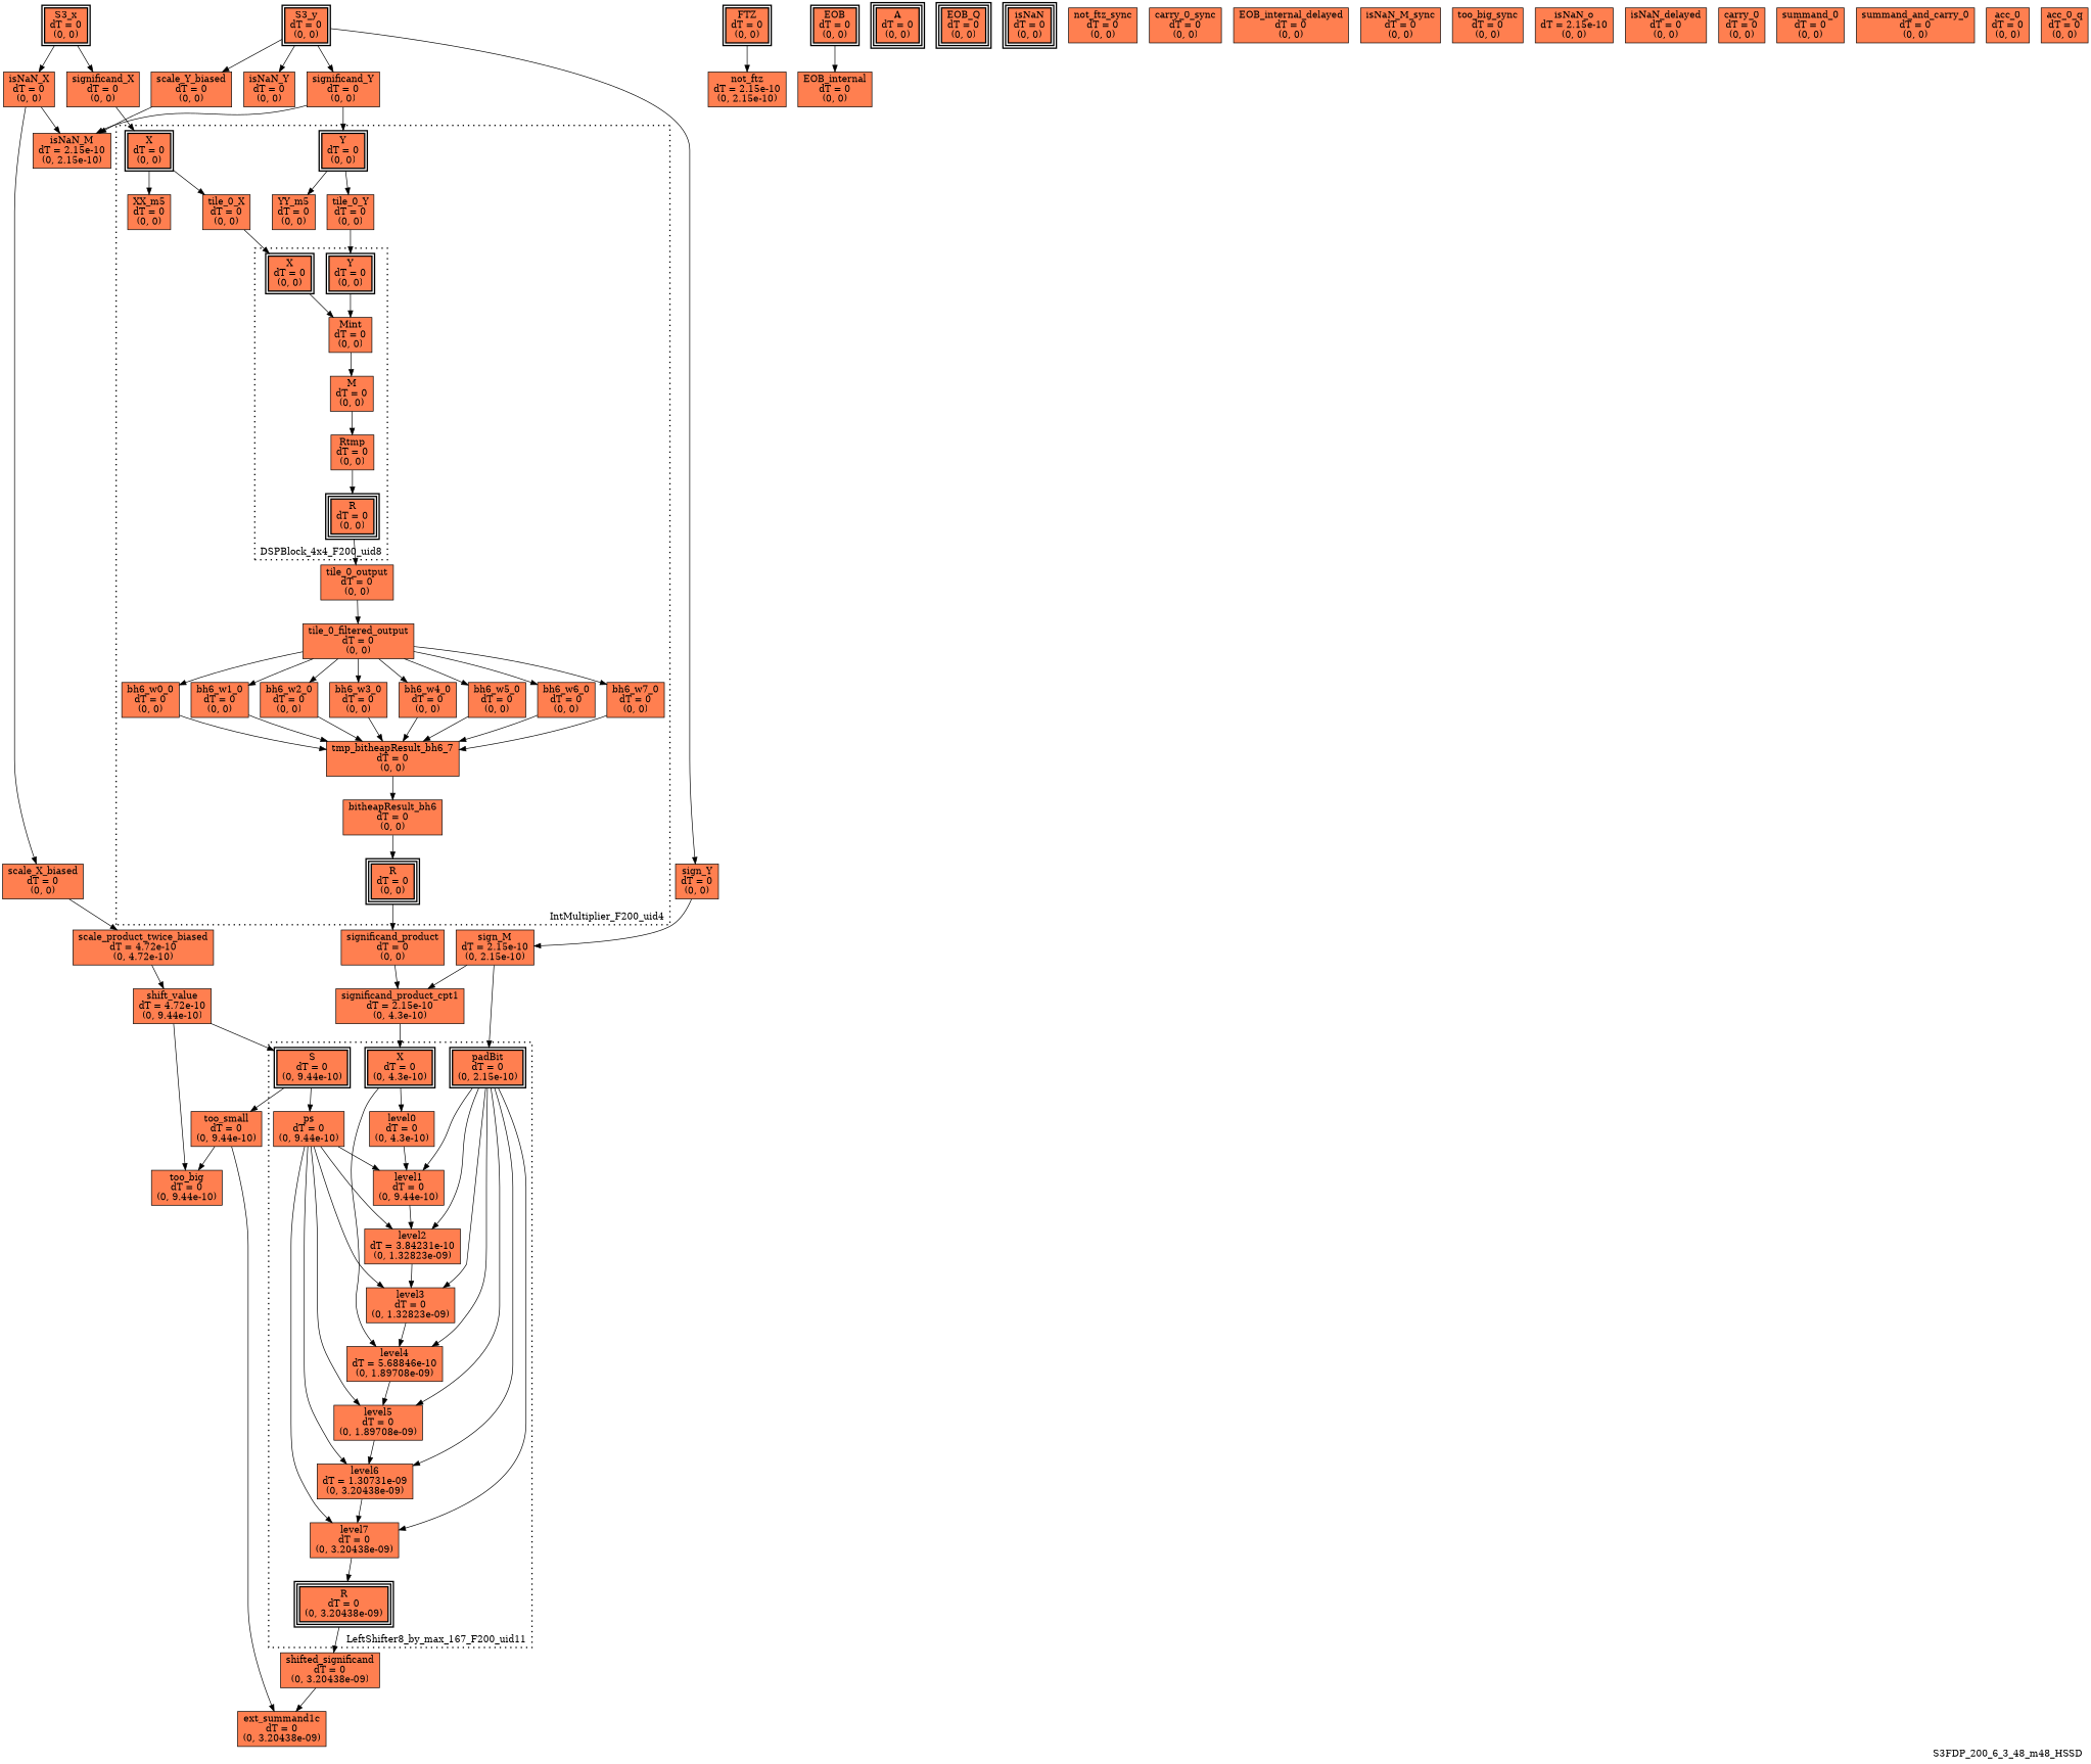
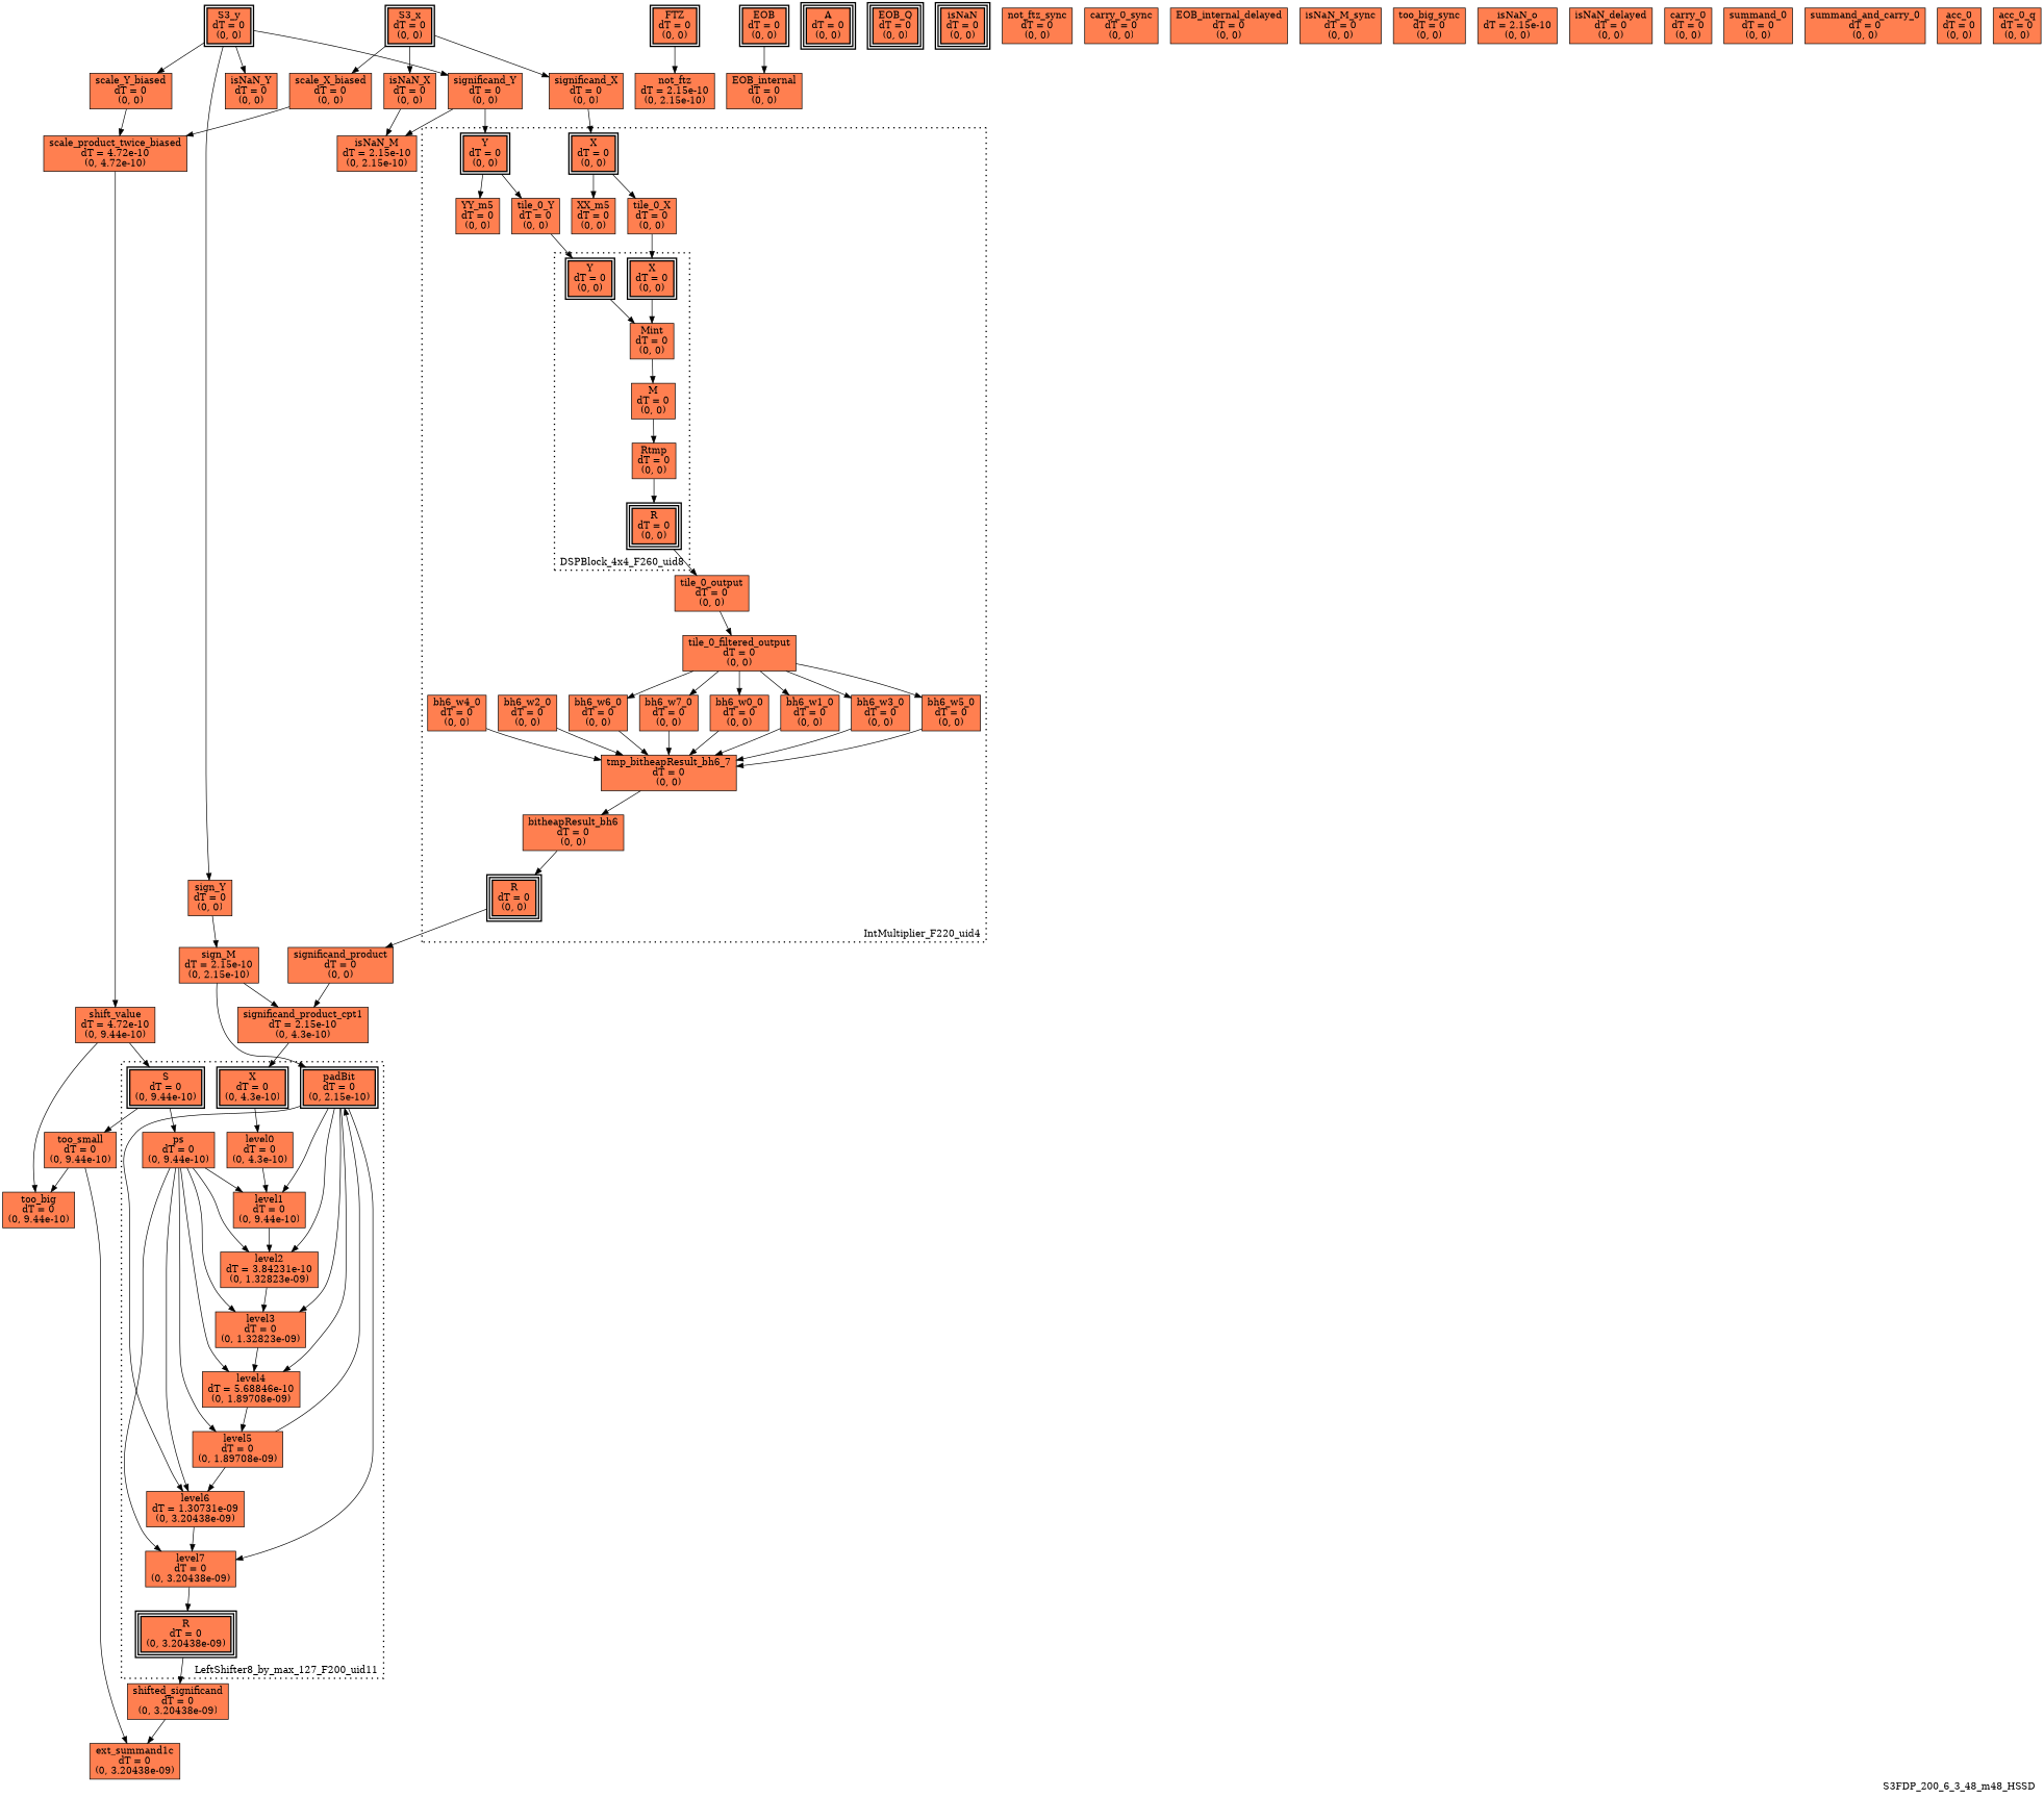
  digraph {
    label=S3FDP_200_6_3_48_m48_HSSD
    labeljust=right
    labelloc=bottom
    nodesep=0.25
    ranksep=0.5
    node [color=black fillcolor=coral peripheries=1 shape=box style=filled]
    edge [arrowhead=normal arrowsize=1.0 arrowtail=normal color=black dir=forward]
    n1 [label="S3_x\ndT = 0\n(0, 0)" peripheries=2 style="bold, filled"]
    n2 [label="S3_y\ndT = 0\n(0, 0)" peripheries=2 style="bold, filled"]
    n3 [label="FTZ\ndT = 0\n(0, 0)" peripheries=2 style="bold, filled"]
    n4 [label="EOB\ndT = 0\n(0, 0)" peripheries=2 style="bold, filled"]
    n5 [label="A\ndT = 0\n(0, 0)" peripheries=3 style="bold, filled"]
    n6 [label="EOB_Q\ndT = 0\n(0, 0)" peripheries=3 style="bold, filled"]
    n7 [label="isNaN\ndT = 0\n(0, 0)" peripheries=3 style="bold, filled"]
    n8 [label="X\ndT = 0\n(0, 0)" peripheries=2 style="bold, filled"]
    n9 [label="Y\ndT = 0\n(0, 0)" peripheries=2 style="bold, filled"]
    n10 [label="R\ndT = 0\n(0, 0)" peripheries=3 style="bold, filled"]
    n11 [label="X\ndT = 0\n(0, 0)" peripheries=2 style="bold, filled"]
    n12 [label="Y\ndT = 0\n(0, 0)" peripheries=2 style="bold, filled"]
    n13 [label="R\ndT = 0\n(0, 0)" peripheries=3 style="bold, filled"]
    n14 [label="Mint\ndT = 0\n(0, 0)"]
    n15 [label="M\ndT = 0\n(0, 0)"]
    n16 [label="Rtmp\ndT = 0\n(0, 0)"]
    n17 [label="XX_m5\ndT = 0\n(0, 0)"]
    n18 [label="tile_0_X\ndT = 0\n(0, 0)"]
    n19 [label="YY_m5\ndT = 0\n(0, 0)"]
    n20 [label="tile_0_Y\ndT = 0\n(0, 0)"]
    n21 [label="tile_0_output\ndT = 0\n(0, 0)"]
    n22 [label="tile_0_filtered_output\ndT = 0\n(0, 0)"]
    n23 [label="bh6_w0_0\ndT = 0\n(0, 0)"]
    n24 [label="bh6_w1_0\ndT = 0\n(0, 0)"]
    n25 [label="bh6_w2_0\ndT = 0\n(0, 0)"]
    n26 [label="bh6_w3_0\ndT = 0\n(0, 0)"]
    n27 [label="bh6_w4_0\ndT = 0\n(0, 0)"]
    n28 [label="bh6_w5_0\ndT = 0\n(0, 0)"]
    n29 [label="bh6_w6_0\ndT = 0\n(0, 0)"]
    n30 [label="bh6_w7_0\ndT = 0\n(0, 0)"]
    n31 [label="tmp_bitheapResult_bh6_7\ndT = 0\n(0, 0)"]
    n32 [label="bitheapResult_bh6\ndT = 0\n(0, 0)"]
    n33 [label="X\ndT = 0\n(0, 4.3e-10)" peripheries=2 style="bold, filled"]
    n34 [label="S\ndT = 0\n(0, 9.44e-10)" peripheries=2 style="bold, filled"]
    n35 [label="padBit\ndT = 0\n(0, 2.15e-10)" peripheries=2 style="bold, filled"]
    n36 [label="R\ndT = 0\n(0, 3.20438e-09)" peripheries=3 style="bold, filled"]
    n37 [label="level0\ndT = 0\n(0, 4.3e-10)"]
    n38 [label="ps\ndT = 0\n(0, 9.44e-10)"]
    n39 [label="level1\ndT = 0\n(0, 9.44e-10)"]
    n40 [label="level2\ndT = 3.84231e-10\n(0, 1.32823e-09)"]
    n41 [label="level3\ndT = 0\n(0, 1.32823e-09)"]
    n42 [label="level4\ndT = 5.68846e-10\n(0, 1.89708e-09)"]
    n43 [label="level5\ndT = 0\n(0, 1.89708e-09)"]
    n44 [label="level6\ndT = 1.30731e-09\n(0, 3.20438e-09)"]
    n45 [label="level7\ndT = 0\n(0, 3.20438e-09)"]
    n46 [label="isNaN_X\ndT = 0\n(0, 0)"]
    n47 [label="significand_X\ndT = 0\n(0, 0)"]
    n48 [label="scale_X_biased\ndT = 0\n(0, 0)"]
    n49 [label="sign_Y\ndT = 0\n(0, 0)"]
    n50 [label="isNaN_Y\ndT = 0\n(0, 0)"]
    n51 [label="significand_Y\ndT = 0\n(0, 0)"]
    n52 [label="scale_Y_biased\ndT = 0\n(0, 0)"]
    n53 [label="not_ftz\ndT = 2.15e-10\n(0, 2.15e-10)"]
    n54 [label="EOB_internal\ndT = 0\n(0, 0)"]
    n55 [label="significand_product\ndT = 0\n(0, 0)"]
    n56 [label="too_small\ndT = 0\n(0, 9.44e-10)"]
    n57 [label="shifted_significand\ndT = 0\n(0, 3.20438e-09)"]
    n58 [label="isNaN_M\ndT = 2.15e-10\n(0, 2.15e-10)"]
    n59 [label="scale_product_twice_biased\ndT = 4.72e-10\n(0, 4.72e-10)"]
    n60 [label="sign_M\ndT = 2.15e-10\n(0, 2.15e-10)"]
    n61 [label="significand_product_cpt1\ndT = 2.15e-10\n(0, 4.3e-10)"]
    n62 [label="shift_value\ndT = 4.72e-10\n(0, 9.44e-10)"]
    n63 [label="too_big\ndT = 0\n(0, 9.44e-10)"]
    n64 [label="ext_summand1c\ndT = 0\n(0, 3.20438e-09)"]
    n65 [label="not_ftz_sync\ndT = 0\n(0, 0)"]
    n66 [label="carry_0_sync\ndT = 0\n(0, 0)"]
    n67 [label="EOB_internal_delayed\ndT = 0\n(0, 0)"]
    n68 [label="isNaN_M_sync\ndT = 0\n(0, 0)"]
    n69 [label="too_big_sync\ndT = 0\n(0, 0)"]
    n70 [label="isNaN_o\ndT = 2.15e-10\n(0, 0)"]
    n71 [label="isNaN_delayed\ndT = 0\n(0, 0)"]
    n72 [label="carry_0\ndT = 0\n(0, 0)"]
    n73 [label="summand_0\ndT = 0\n(0, 0)"]
    n74 [label="summand_and_carry_0\ndT = 0\n(0, 0)"]
    n75 [label="acc_0\ndT = 0\n(0, 0)"]
    n76 [label="acc_0_q\ndT = 0\n(0, 0)"]
    subgraph sub_1 {
      rank=same
      n1
      n2
      n3
      n4
    }
    subgraph sub_2 {
      rank=same
      n5
      n6
      n7
    }
    subgraph cluster_3 {
-     label=IntMultiplier_F200_uid4
+     label=IntMultiplier_F220_uid4
      style="bold, dotted"
      n17
      n18
      n19
      n20
      n21
      n22
      n23
      n24
      n25
      n26
      n27
      n28
      n29
      n30
      n31
      n32
      subgraph sub_4 {
        label=IntMultiplier_F200_uid4
        rank=same
        style="bold, dotted"
        n8
        n9
      }
      subgraph sub_5 {
        label=IntMultiplier_F200_uid4
        rank=same
        style="bold, dotted"
        n10
      }
      subgraph cluster_6 {
-       label=DSPBlock_4x4_F200_uid8
+       label=DSPBlock_4x4_F260_uid8
        style="bold, dotted"
        n14
        n15
        n16
        subgraph sub_7 {
          label=DSPBlock_4x4_F200_uid8
          rank=same
          style="bold, dotted"
          n11
          n12
        }
        subgraph sub_8 {
          label=DSPBlock_4x4_F200_uid8
          rank=same
          style="bold, dotted"
          n13
        }
      }
    }
    subgraph cluster_9 {
-     label=LeftShifter8_by_max_167_F200_uid11
+     label=LeftShifter8_by_max_127_F200_uid11
      style="bold, dotted"
      n37
      n38
      n39
      n40
      n41
      n42
      n43
      n44
      n45
      subgraph sub_10 {
        label=LeftShifter8_by_max_127_F200_uid11
        rank=same
        style="bold, dotted"
        n33
        n34
        n35
      }
      subgraph sub_11 {
        label=LeftShifter8_by_max_127_F200_uid11
        rank=same
        style="bold, dotted"
        n36
      }
    }
    n1 -> n46
    n1 -> n47
-   n46 -> n48
+   n1 -> n48
    n2 -> n49
    n2 -> n50
    n2 -> n51
    n2 -> n52
    n3 -> n53
    n4 -> n54
    n8 -> n17
    n8 -> n18
    n9 -> n19
    n9 -> n20
    n10 -> n55
    n11 -> n14
    n12 -> n14
    n13 -> n21
    n14 -> n15
    n15 -> n16
    n16 -> n13
    n18 -> n11
    n20 -> n12
    n21 -> n22
    n22 -> n23
    n22 -> n24
-   n22 -> n25
    n22 -> n26
-   n22 -> n27
    n22 -> n28
    n22 -> n29
    n22 -> n30
    n23 -> n31
    n24 -> n31
    n25 -> n31
    n26 -> n31
    n27 -> n31
    n28 -> n31
    n29 -> n31
    n30 -> n31
    n31 -> n32
    n32 -> n10
    n33 -> n37
    n34 -> n38
    n34 -> n56
    n35 -> n39
    n35 -> n40
    n35 -> n41
    n35 -> n42
-   n35 -> n43
+   n43 -> n35
    n35 -> n44
    n35 -> n45
    n36 -> n57
    n37 -> n39
    n38 -> n39
    n38 -> n40
    n38 -> n41
-   n33 -> n42
+   n38 -> n42
    n38 -> n43
    n38 -> n44
    n38 -> n45
    n39 -> n40
    n40 -> n41
    n41 -> n42
    n42 -> n43
    n43 -> n44
    n44 -> n45
    n45 -> n36
    n46 -> n58
    n47 -> n8
    n48 -> n59
    n49 -> n60
    n51 -> n9
    n51 -> n58
-   n52 -> n58
+   n52 -> n59
    n55 -> n61
    n56 -> n63
    n56 -> n64
    n57 -> n64
    n59 -> n62
    n60 -> n35
    n60 -> n61
    n61 -> n33
    n62 -> n34
    n62 -> n63
  }
